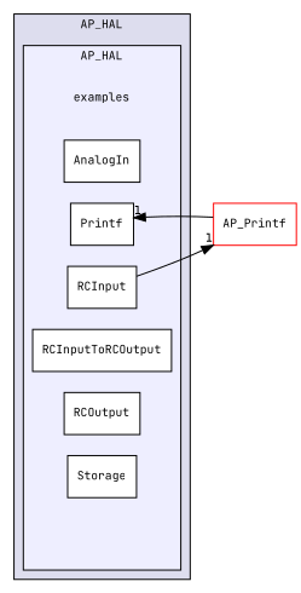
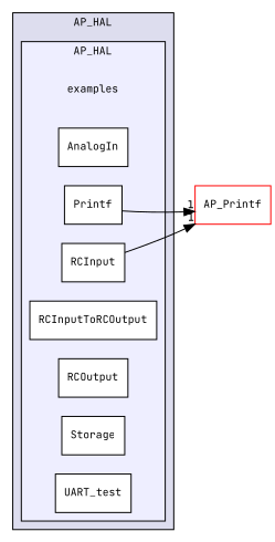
  digraph {
    compound=true
    fontname="JetBrains Mono"
    rankdir=LR
    node [fontname="JetBrains Mono" fontsize=10 shape=box color=black fillcolor=white style=filled]
    edge [fontname="JetBrains Mono" headlabel=1 labeldistance=1.5 labelfontname=Helvetica labelfontsize=10]
    n1 [label=examples shape=plaintext color="" fillcolor="" style=""]
    n2 [label=AnalogIn]
    n3 [label=Printf]
    n4 [label=RCInput]
    n5 [label=RCInputToRCOutput]
    n6 [label=RCOutput]
    n7 [label=Storage]
+   n8 [label=UART_test]
    n9 [color=red label=AP_Printf]
    subgraph cluster_1 {
      bgcolor="#ddddee"
      fontsize=10
      label=AP_HAL
      pencolor=black
      subgraph cluster_2 {
        bgcolor="#eeeeff"
        fontsize=10
        label=AP_HAL
        pencolor=black
        n1
        n2
        n3
        n4
        n5
        n6
        n7
+       n8
      }
    }
-   n9 -> n3
+   n3 -> n9
    n4 -> n9
  }
